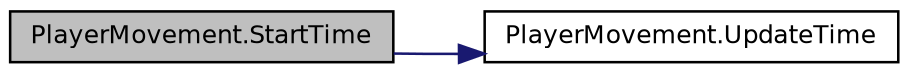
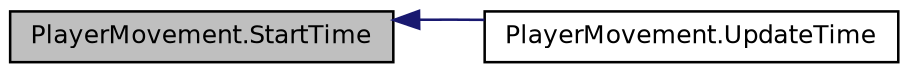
  digraph {
    rankdir=LR
    node [color=black fontname=Helvetica fontsize=10 shape=record style=filled]
    n1 [fillcolor=grey75 fontcolor=black height=0.2 label="PlayerMovement.StartTime" width=0.4]
    n2 [fillcolor=white height=0.2 label="PlayerMovement.UpdateTime" width=0.4]
-   n1 -> n2 [color=midnightblue fontname=Helvetica fontsize=10 labelfontname=Helvetica labelfontsize=10 style=solid]
+   n2 -> n1 [color=midnightblue fontname=Helvetica fontsize=10 labelfontname=Helvetica labelfontsize=10 style=solid]
  }
